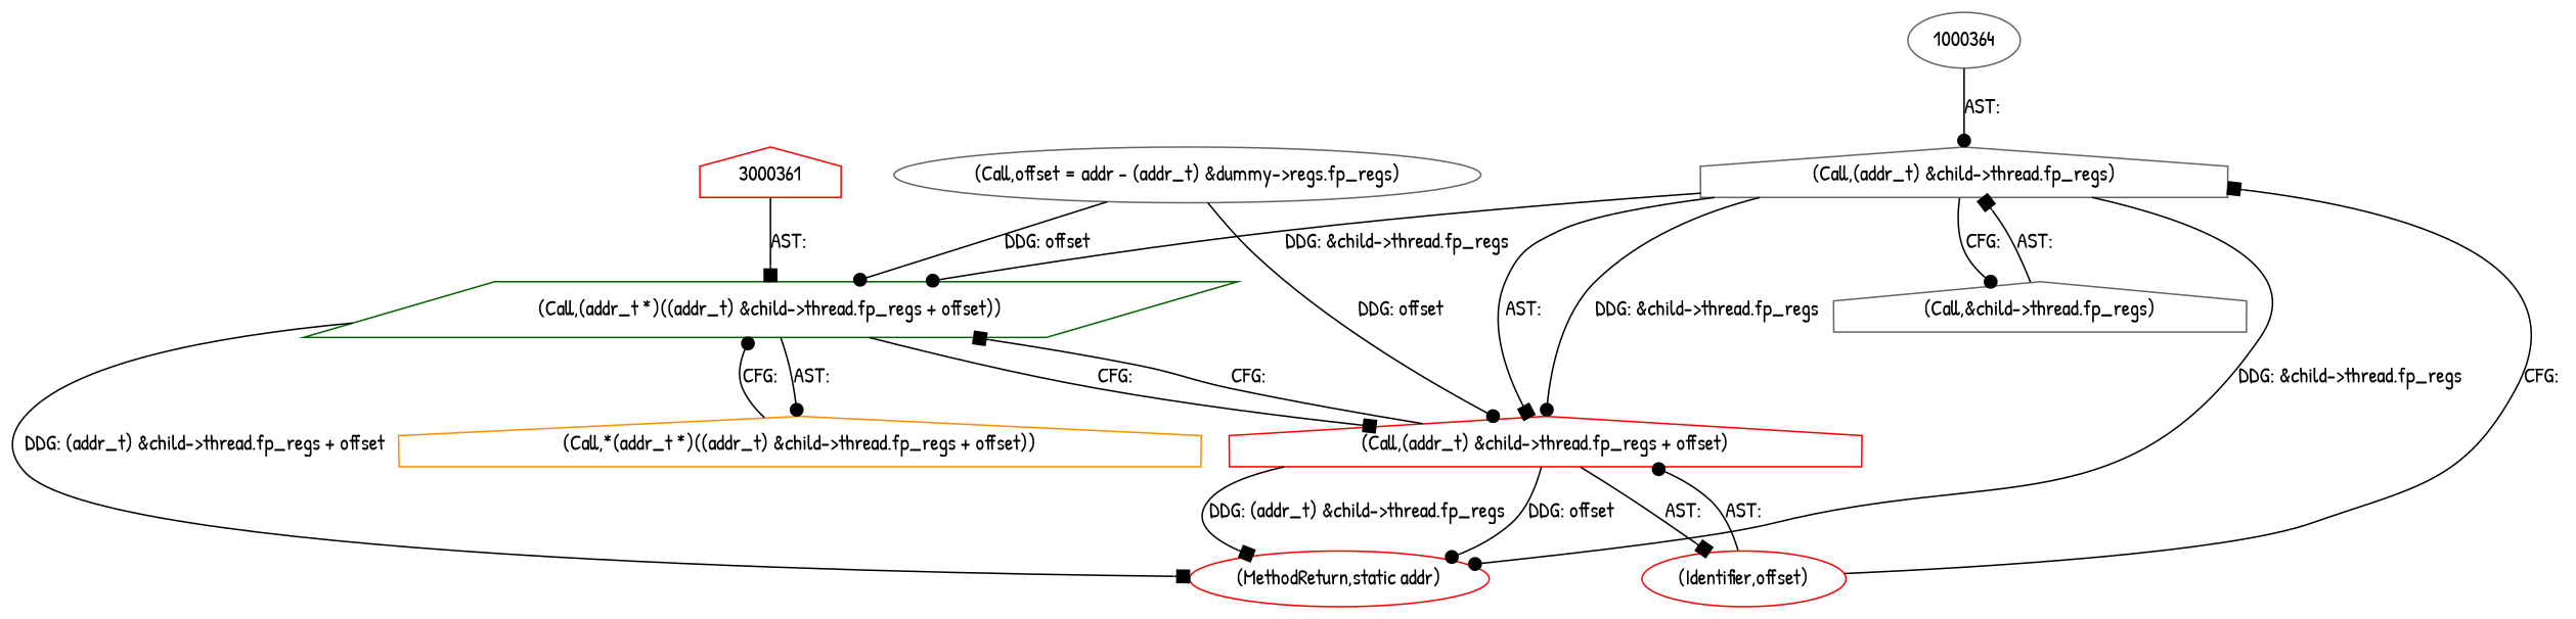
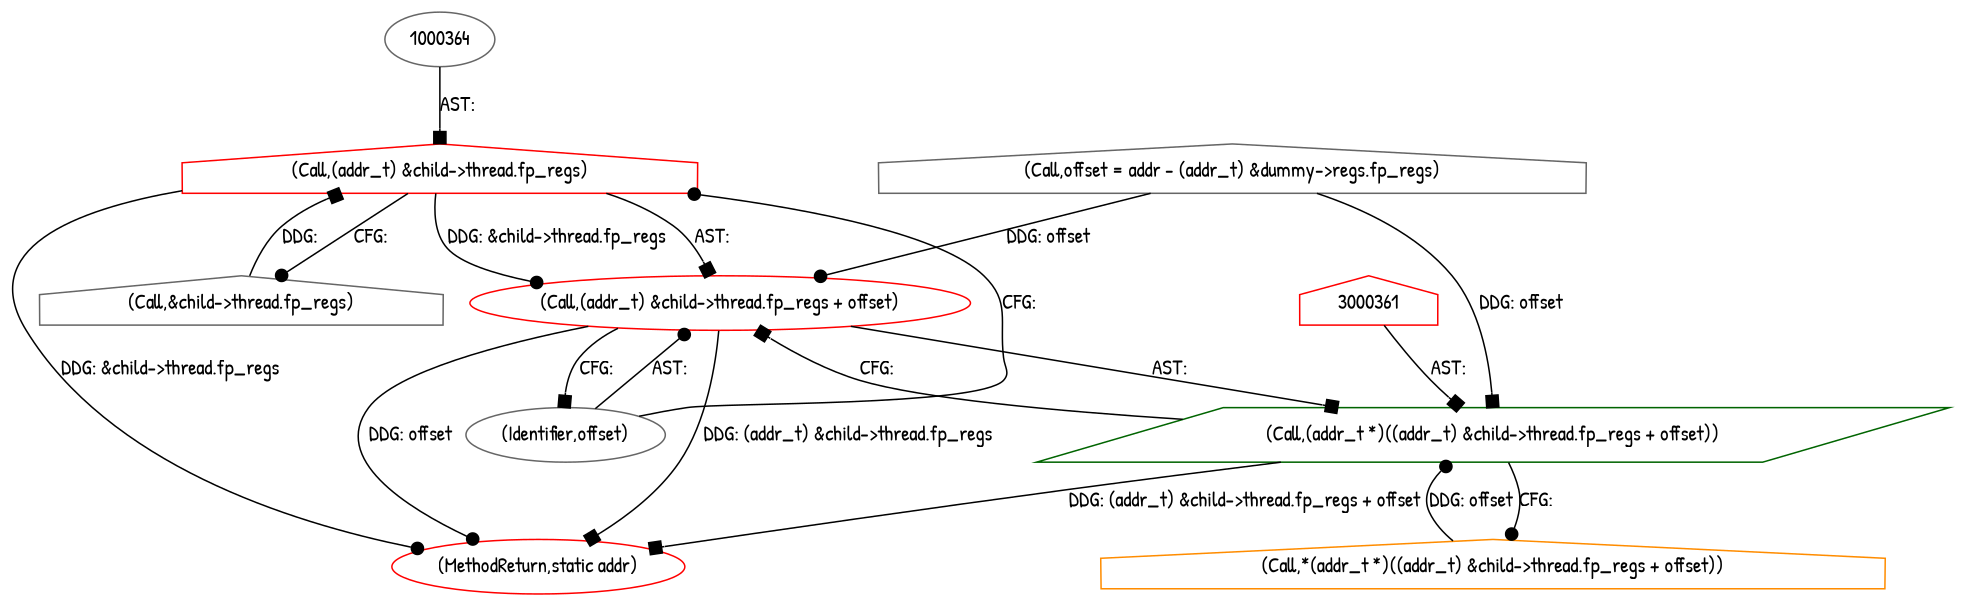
  digraph {
    fontname="Patrick Hand"
    node [color=red fontname="Patrick Hand" shape=house]
    edge [arrowhead=dot fontname="Patrick Hand"]
-   n1 [color=gray40 label="(Call,(addr_t) &child->thread.fp_regs)"]
+   n1 [label="(Call,(addr_t) &child->thread.fp_regs)"]
    n2 [color=darkgreen label="(Call,(addr_t *)((addr_t) &child->thread.fp_regs + offset))" shape=parallelogram]
-   n3 [label="(Call,(addr_t) &child->thread.fp_regs + offset)"]
+   n3 [label="(Call,(addr_t) &child->thread.fp_regs + offset)" shape=ellipse]
    n4 [label="(MethodReturn,static addr)" shape=ellipse]
    n5 [color=gray40 label="(Call,&child->thread.fp_regs)"]
    n6 [color=darkorange label="(Call,*(addr_t *)((addr_t) &child->thread.fp_regs + offset))"]
-   n7 [label="(Identifier,offset)" shape=ellipse]
-   n8 [color=gray40 label="(Call,offset = addr - (addr_t) &dummy->regs.fp_regs)" shape=ellipse]
+   n7 [color=gray40 label="(Identifier,offset)" shape=ellipse]
+   n8 [color=gray40 label="(Call,offset = addr - (addr_t) &dummy->regs.fp_regs)"]
    1000364 [color=gray40 shape=ellipse]
    n10 [label=3000361]
-   n1 -> n2 [label="DDG: &child->thread.fp_regs"]
    n1 -> n3 [arrowhead=box label="AST: "]
    n1 -> n3 [label="DDG: &child->thread.fp_regs"]
    n1 -> n4 [label="DDG: &child->thread.fp_regs"]
    n1 -> n5 [label="CFG: "]
    n2 -> n3 [arrowhead=box label="CFG: "]
    n2 -> n4 [arrowhead=box label="DDG: (addr_t) &child->thread.fp_regs + offset"]
-   n2 -> n6 [label="AST: "]
-   n3 -> n2 [arrowhead=box label="CFG: "]
+   n2 -> n6 [label="CFG: "]
+   n3 -> n2 [arrowhead=box label="AST: "]
    n3 -> n4 [label="DDG: offset"]
    n3 -> n4 [arrowhead=box label="DDG: (addr_t) &child->thread.fp_regs"]
-   n3 -> n7 [arrowhead=box label="AST: "]
-   n5 -> n1 [arrowhead=box label="AST: "]
-   n6 -> n2 [label="CFG: "]
-   n7 -> n1 [arrowhead=box label="CFG: "]
+   n3 -> n7 [arrowhead=box label="CFG: "]
+   n5 -> n1 [arrowhead=box label="DDG: "]
+   n6 -> n2 [label="DDG: offset"]
+   n7 -> n1 [label="CFG: "]
    n7 -> n3 [label="AST: "]
-   n8 -> n2 [label="DDG: offset"]
+   n8 -> n2 [arrowhead=box label="DDG: offset"]
    n8 -> n3 [label="DDG: offset"]
-   1000364 -> n1 [label="AST: "]
+   1000364 -> n1 [arrowhead=box label="AST: "]
    n10 -> n2 [arrowhead=box label="AST: "]
  }
